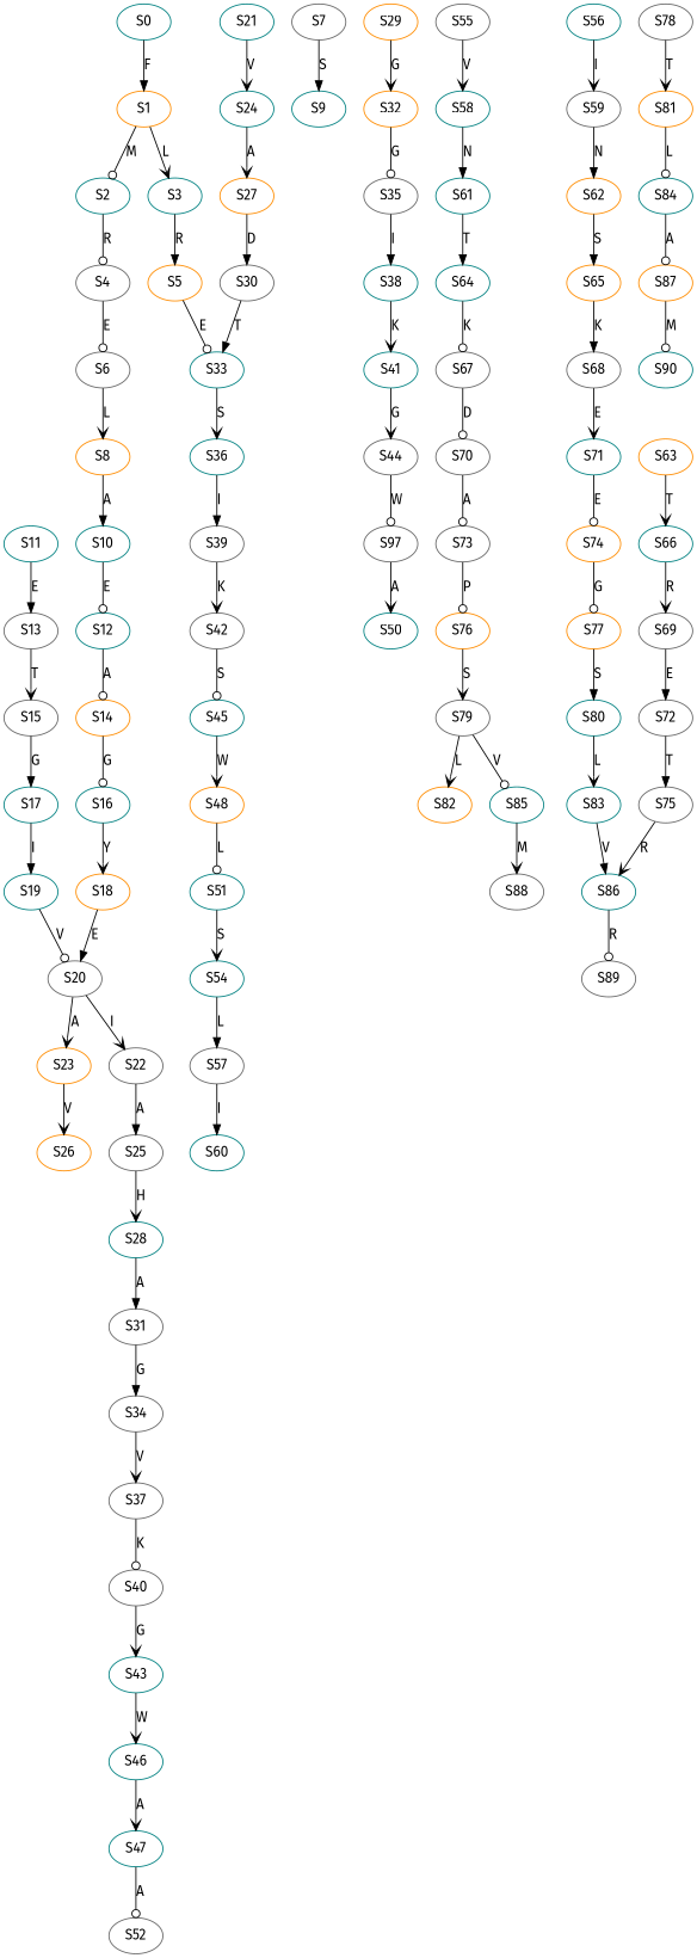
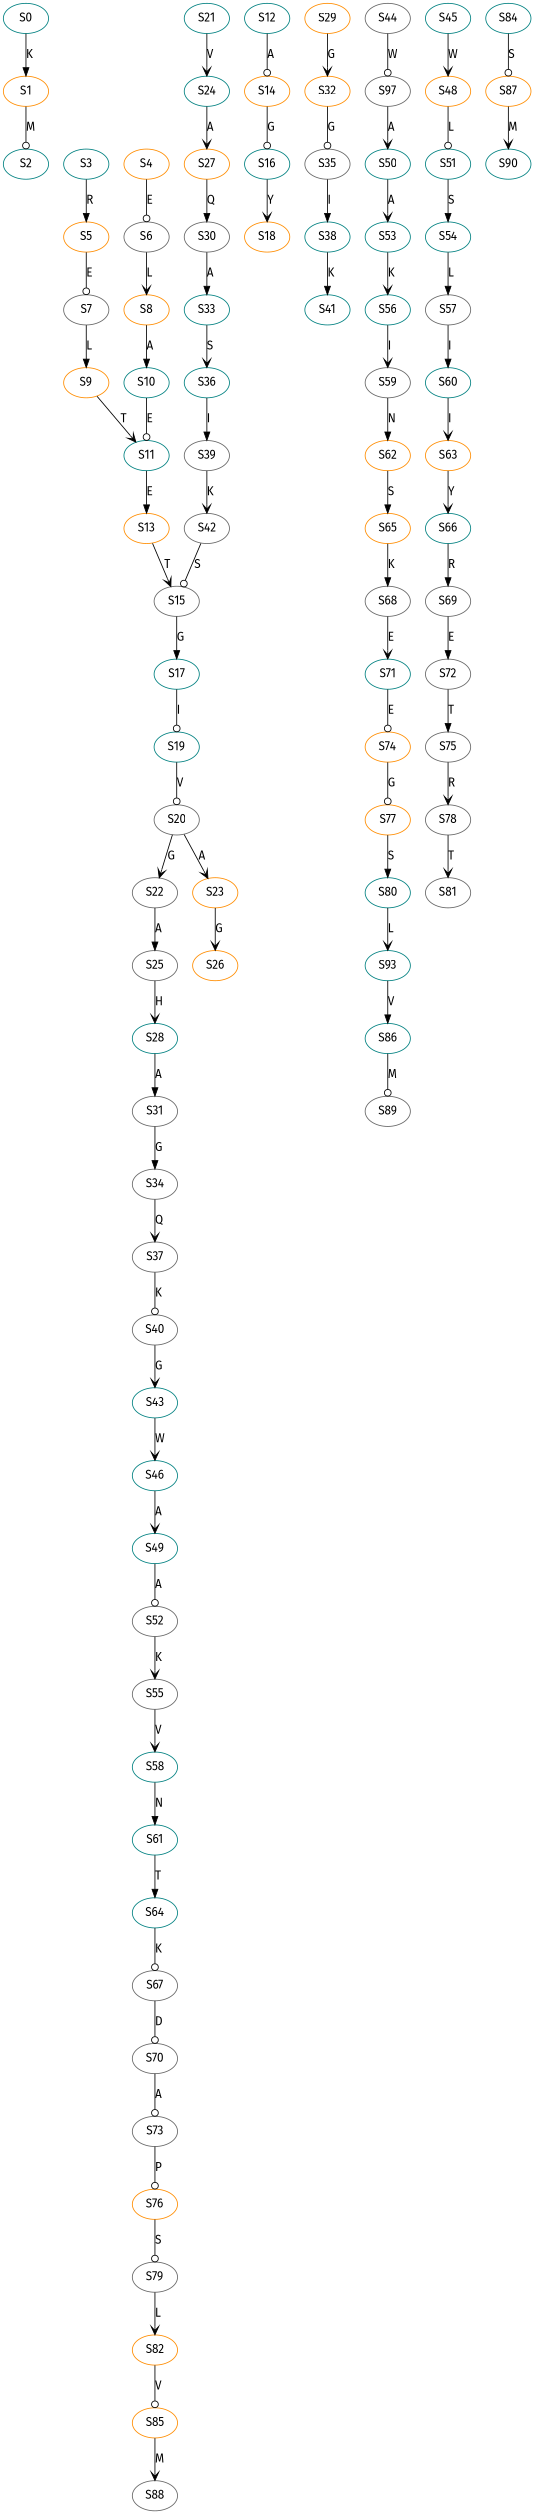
  strict digraph {
    fontname="Fira Sans"
    node [color=teal fontname="Fira Sans"]
    edge [arrowhead=vee fontname="Fira Sans"]
    S1 [color=darkorange]
    S0
    S2
    S3
-   S4 [color=gray40]
+   S4 [color=darkorange]
    S5 [color=darkorange]
    S6 [color=gray40]
    S7 [color=gray40]
    S8 [color=darkorange]
-   S9
+   S9 [color=darkorange]
    S10
    S11
    S12
-   S13 [color=gray40]
+   S13 [color=darkorange]
    S14 [color=darkorange]
    S15 [color=gray40]
    S16
    S17
    S18 [color=darkorange]
    S19
    S20 [color=gray40]
    S22 [color=gray40]
    S23 [color=darkorange]
    S21
    S24
    S25 [color=gray40]
    S26 [color=darkorange]
    S27 [color=darkorange]
    S28
    S30 [color=gray40]
    S31 [color=gray40]
    S29 [color=darkorange]
    S32 [color=darkorange]
    S33
    S34 [color=gray40]
    S35 [color=gray40]
    S36
    S37 [color=gray40]
    S38
    S39 [color=gray40]
    S40 [color=gray40]
    S41
    S42 [color=gray40]
    S43
    S44 [color=gray40]
    S45
    S46
    n48 [color=gray40 label=S97]
    S48 [color=darkorange]
-   S49 [label=S47]
+   S49
    S50
    S51
    S52 [color=gray40]
+   S53
    S54
    S55 [color=gray40]
    S56
    S57 [color=gray40]
    S58
    S59 [color=gray40]
    S60
    S61
    S62 [color=darkorange]
    S63 [color=darkorange]
    S64
    S65 [color=darkorange]
    S66
    S67 [color=gray40]
    S68 [color=gray40]
    S69 [color=gray40]
    S70 [color=gray40]
    S71
    S72 [color=gray40]
    S73 [color=gray40]
    S74 [color=darkorange]
    S75 [color=gray40]
    S76 [color=darkorange]
    S77 [color=darkorange]
    S78 [color=gray40]
    S79 [color=gray40]
    S80
-   S81 [color=darkorange]
+   S81 [color=gray40]
    S82 [color=darkorange]
-   S83
+   S83 [label=S93]
    S84
-   S85
+   S85 [color=darkorange]
    S86
    S87 [color=darkorange]
    S88 [color=gray40]
    S89 [color=gray40]
    S90
    S1 -> S2 [arrowhead=odot label=M]
-   S1 -> S3 [label=L]
-   S0 -> S1 [arrowhead=normal label=F]
-   S2 -> S4 [arrowhead=odot label=R]
+   S0 -> S1 [arrowhead=normal label=K]
    S3 -> S5 [arrowhead=normal label=R]
    S4 -> S6 [arrowhead=odot label=E]
-   S5 -> S33 [arrowhead=odot label=E]
+   S5 -> S7 [arrowhead=odot label=E]
    S6 -> S8 [label=L]
-   S7 -> S9 [arrowhead=normal label=S]
+   S7 -> S9 [arrowhead=normal label=L]
    S8 -> S10 [arrowhead=normal label=A]
-   S10 -> S12 [arrowhead=odot label=E]
+   S9 -> S11 [label=T]
+   S10 -> S11 [arrowhead=odot label=E]
    S11 -> S13 [arrowhead=normal label=E]
    S12 -> S14 [arrowhead=odot label=A]
    S13 -> S15 [label=T]
    S14 -> S16 [arrowhead=odot label=G]
    S15 -> S17 [arrowhead=normal label=G]
    S16 -> S18 [label=Y]
-   S17 -> S19 [arrowhead=normal label=I]
-   S18 -> S20 [arrowhead=normal label=E]
+   S17 -> S19 [arrowhead=odot label=I]
    S19 -> S20 [arrowhead=odot label=V]
-   S20 -> S22 [label=I]
+   S20 -> S22 [label=G]
    S20 -> S23 [label=A]
    S22 -> S25 [arrowhead=normal label=A]
-   S23 -> S26 [label=V]
+   S23 -> S26 [label=G]
    S21 -> S24 [label=V]
    S24 -> S27 [label=A]
    S25 -> S28 [label=H]
-   S27 -> S30 [arrowhead=normal label=D]
+   S27 -> S30 [arrowhead=normal label=Q]
    S28 -> S31 [arrowhead=normal label=A]
-   S30 -> S33 [arrowhead=normal label=T]
+   S30 -> S33 [arrowhead=normal label=A]
    S31 -> S34 [arrowhead=normal label=G]
    S29 -> S32 [label=G]
    S32 -> S35 [arrowhead=odot label=G]
    S33 -> S36 [label=S]
-   S34 -> S37 [label=V]
+   S34 -> S37 [label=Q]
    S35 -> S38 [arrowhead=normal label=I]
    S36 -> S39 [arrowhead=normal label=I]
    S37 -> S40 [arrowhead=odot label=K]
-   S38 -> S41 [label=K]
+   S38 -> S41 [arrowhead=normal label=K]
    S39 -> S42 [label=K]
    S40 -> S43 [label=G]
-   S41 -> S44 [label=G]
-   S42 -> S45 [arrowhead=odot label=S]
+   S42 -> S15 [arrowhead=odot label=S]
    S43 -> S46 [label=W]
    S44 -> n48 [arrowhead=odot label=W]
    S45 -> S48 [label=W]
    S46 -> S49 [label=A]
    n48 -> S50 [label=A]
    S48 -> S51 [arrowhead=odot label=L]
    S49 -> S52 [arrowhead=odot label=A]
-   S51 -> S54 [label=S]
+   S50 -> S53 [label=A]
+   S51 -> S54 [arrowhead=normal label=S]
+   S52 -> S55 [label=K]
+   S53 -> S56 [label=K]
    S54 -> S57 [arrowhead=normal label=L]
    S55 -> S58 [label=V]
    S56 -> S59 [label=I]
    S57 -> S60 [arrowhead=normal label=I]
    S58 -> S61 [arrowhead=normal label=N]
    S59 -> S62 [arrowhead=normal label=N]
+   S60 -> S63 [label=I]
    S61 -> S64 [arrowhead=normal label=T]
    S62 -> S65 [arrowhead=normal label=S]
-   S63 -> S66 [label=T]
+   S63 -> S66 [label=Y]
    S64 -> S67 [arrowhead=odot label=K]
    S65 -> S68 [arrowhead=normal label=K]
-   S66 -> S69 [label=R]
+   S66 -> S69 [arrowhead=normal label=R]
    S67 -> S70 [arrowhead=odot label=D]
    S68 -> S71 [label=E]
    S69 -> S72 [arrowhead=normal label=E]
    S70 -> S73 [arrowhead=odot label=A]
    S71 -> S74 [arrowhead=odot label=E]
    S72 -> S75 [arrowhead=normal label=T]
    S73 -> S76 [arrowhead=odot label=P]
    S74 -> S77 [arrowhead=odot label=G]
-   S75 -> S86 [label=R]
-   S76 -> S79 [label=S]
+   S75 -> S78 [label=R]
+   S76 -> S79 [arrowhead=odot label=S]
    S77 -> S80 [arrowhead=normal label=S]
    S78 -> S81 [label=T]
    S79 -> S82 [label=L]
    S80 -> S83 [label=L]
-   S81 -> S84 [arrowhead=odot label=L]
-   S79 -> S85 [arrowhead=odot label=V]
+   S82 -> S85 [arrowhead=odot label=V]
    S83 -> S86 [arrowhead=normal label=V]
-   S84 -> S87 [arrowhead=odot label=A]
+   S84 -> S87 [arrowhead=odot label=S]
    S85 -> S88 [label=M]
-   S86 -> S89 [arrowhead=odot label=R]
-   S87 -> S90 [arrowhead=odot label=M]
+   S86 -> S89 [arrowhead=odot label=M]
+   S87 -> S90 [label=M]
  }
